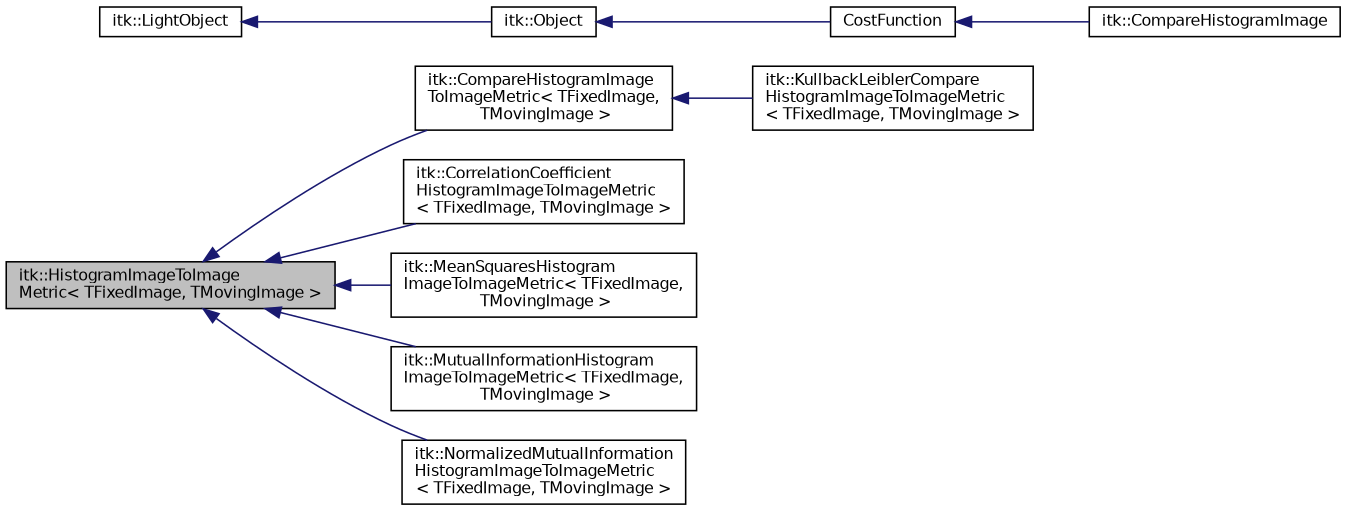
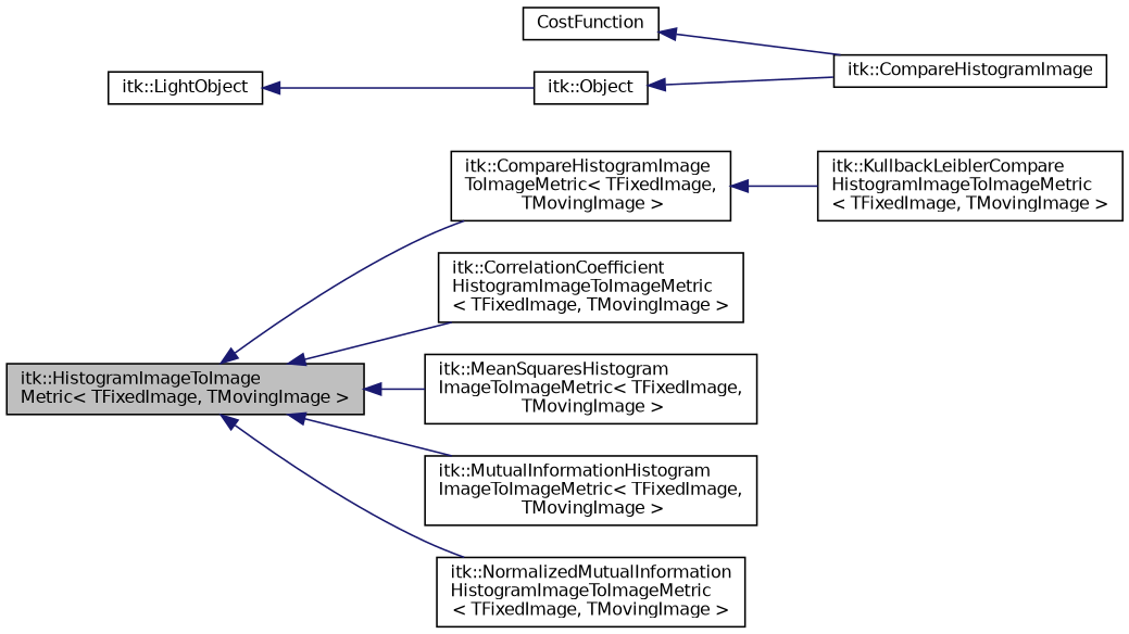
  digraph {
    fontname="DejaVu Sans"
    rankdir=LR
    node [color=black fillcolor=white fontname="DejaVu Sans" fontsize=10 shape=record style=filled]
    edge [color=midnightblue dir=back fontname="DejaVu Sans" fontsize=10 labelfontname=Helvetica labelfontsize=10 style=solid]
    n1 [fillcolor=grey75 fontcolor=black height=0.2 label="itk::HistogramImageToImage\lMetric\< TFixedImage, TMovingImage \>" width=0.4]
    n2 [height=0.2 label="itk::CompareHistogramImage\lToImageMetric\< TFixedImage,\l TMovingImage \>" width=0.4]
    n3 [height=0.2 label="itk::CorrelationCoefficient\lHistogramImageToImageMetric\l\< TFixedImage, TMovingImage \>" width=0.4]
    n4 [height=0.2 label="itk::MeanSquaresHistogram\lImageToImageMetric\< TFixedImage,\l TMovingImage \>" width=0.4]
    n5 [height=0.2 label="itk::MutualInformationHistogram\lImageToImageMetric\< TFixedImage,\l TMovingImage \>" width=0.4]
    n6 [height=0.2 label="itk::NormalizedMutualInformation\lHistogramImageToImageMetric\l\< TFixedImage, TMovingImage \>" width=0.4]
    n7 [height=0.2 label="itk::KullbackLeiblerCompare\lHistogramImageToImageMetric\l\< TFixedImage, TMovingImage \>" width=0.4]
    n8 [height=0.2 label="itk::CompareHistogramImage" width=0.4]
    n9 [height=0.2 label=CostFunction width=0.4]
    n10 [height=0.2 label="itk::Object" width=0.4]
    n11 [height=0.2 label="itk::LightObject" width=0.4]
    n1 -> n2
    n1 -> n3
    n1 -> n4
    n1 -> n5
    n1 -> n6
    n2 -> n7
    n9 -> n8
-   n10 -> n9
+   n10 -> n8
    n11 -> n10
  }
